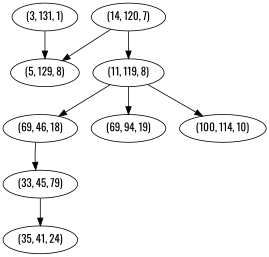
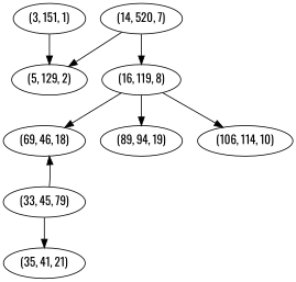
  digraph {
    fontname=Oswald
    node [fontname=Oswald]
    edge [fontname=Oswald]
-   "(3, 131, 1)"
-   "(5, 129, 2)" [label="(5, 129, 8)"]
-   "(14, 120, 7)"
-   "(16, 119, 8)" [label="(11, 119, 8)"]
+   "(3, 131, 1)" [label="(3, 151, 1)"]
+   "(5, 129, 2)"
+   "(14, 120, 7)" [label="(14, 520, 7)"]
+   "(16, 119, 8)"
    n5 [label="(69, 46, 18)"]
-   "(89, 94, 19)" [label="(69, 94, 19)"]
-   "(106, 114, 10)" [label="(100, 114, 10)"]
+   "(89, 94, 19)"
+   "(106, 114, 10)"
    n8 [label="(33, 45, 79)"]
-   "(35, 41, 21)" [label="(35, 41, 24)"]
+   "(35, 41, 21)"
    "(3, 131, 1)" -> "(5, 129, 2)"
    "(14, 120, 7)" -> "(5, 129, 2)"
    "(14, 120, 7)" -> "(16, 119, 8)"
    "(16, 119, 8)" -> n5
    "(16, 119, 8)" -> "(89, 94, 19)"
    "(16, 119, 8)" -> "(106, 114, 10)"
-   n5 -> n8
+   n8 -> n5
    n8 -> "(35, 41, 21)"
  }
